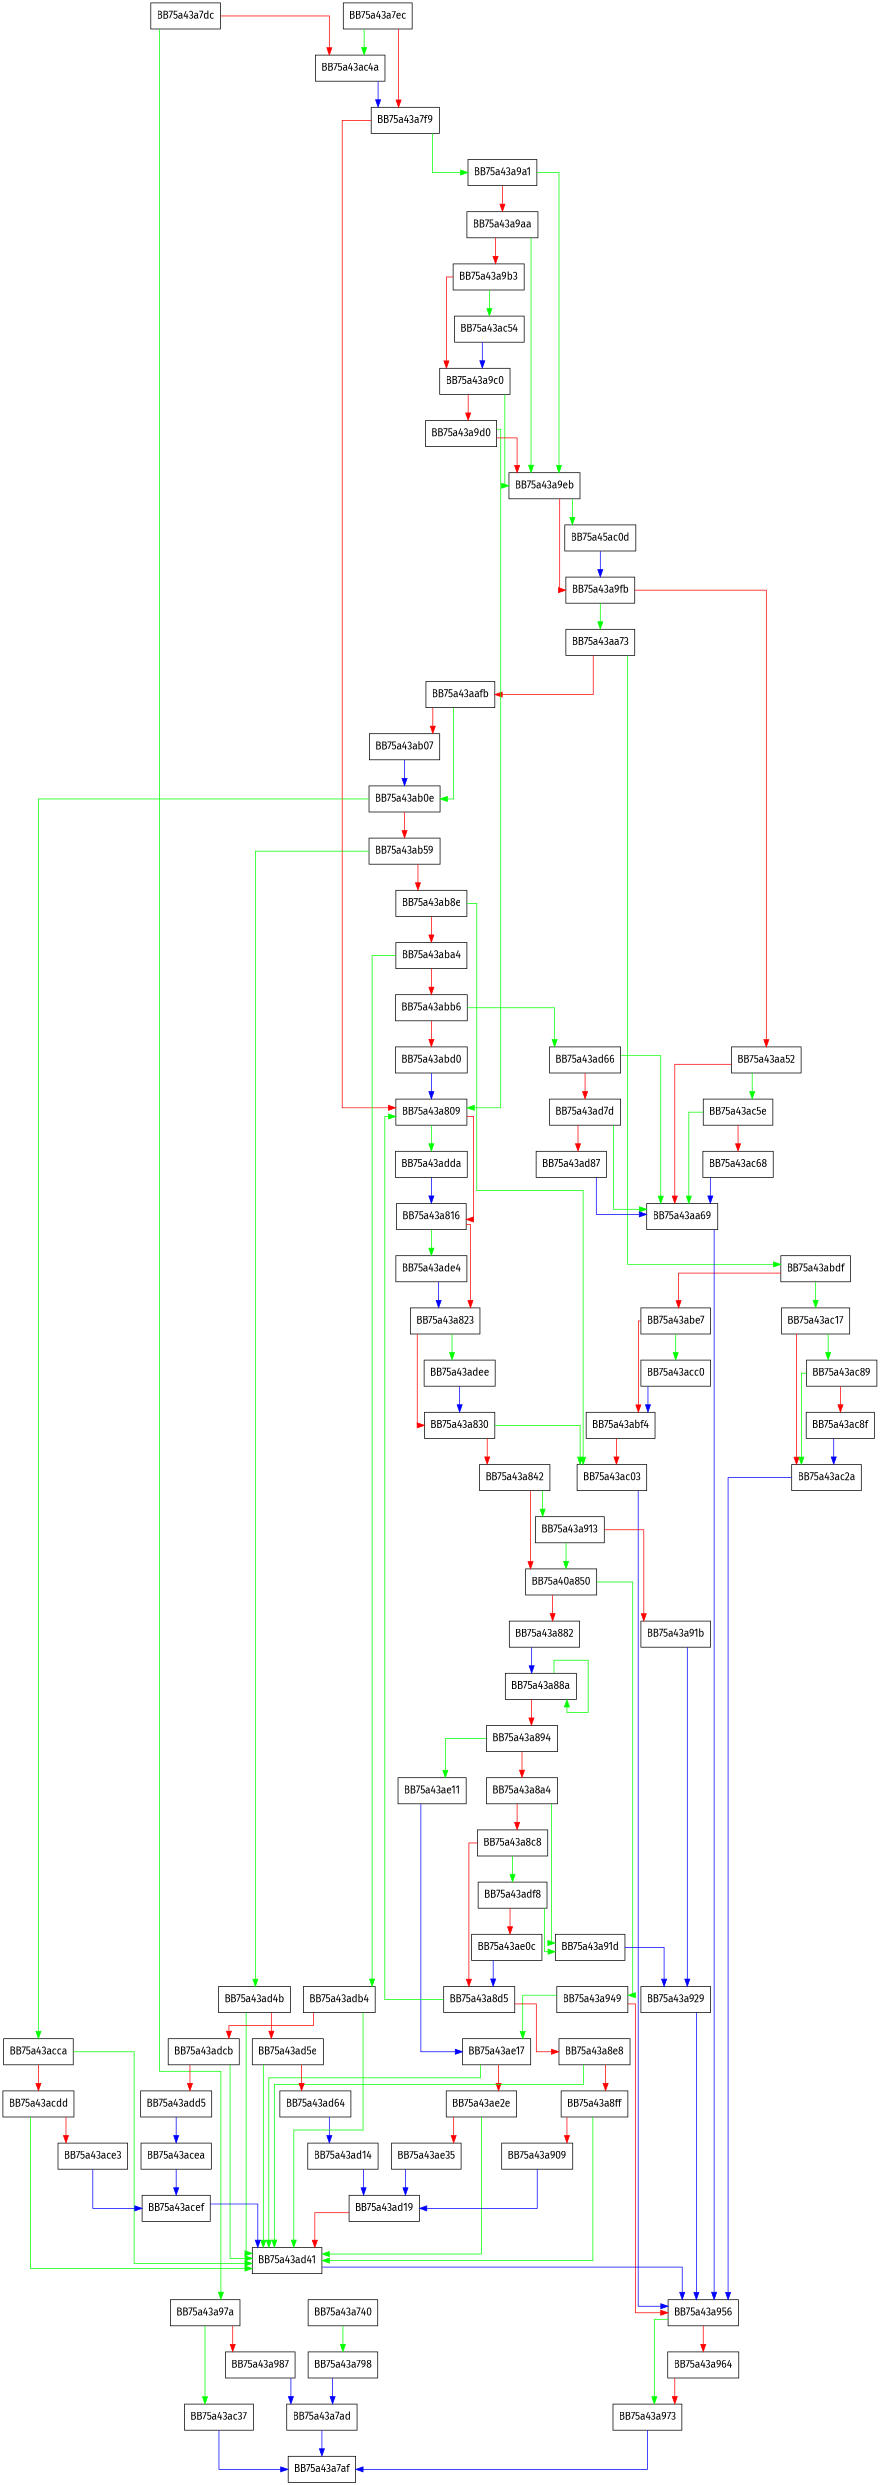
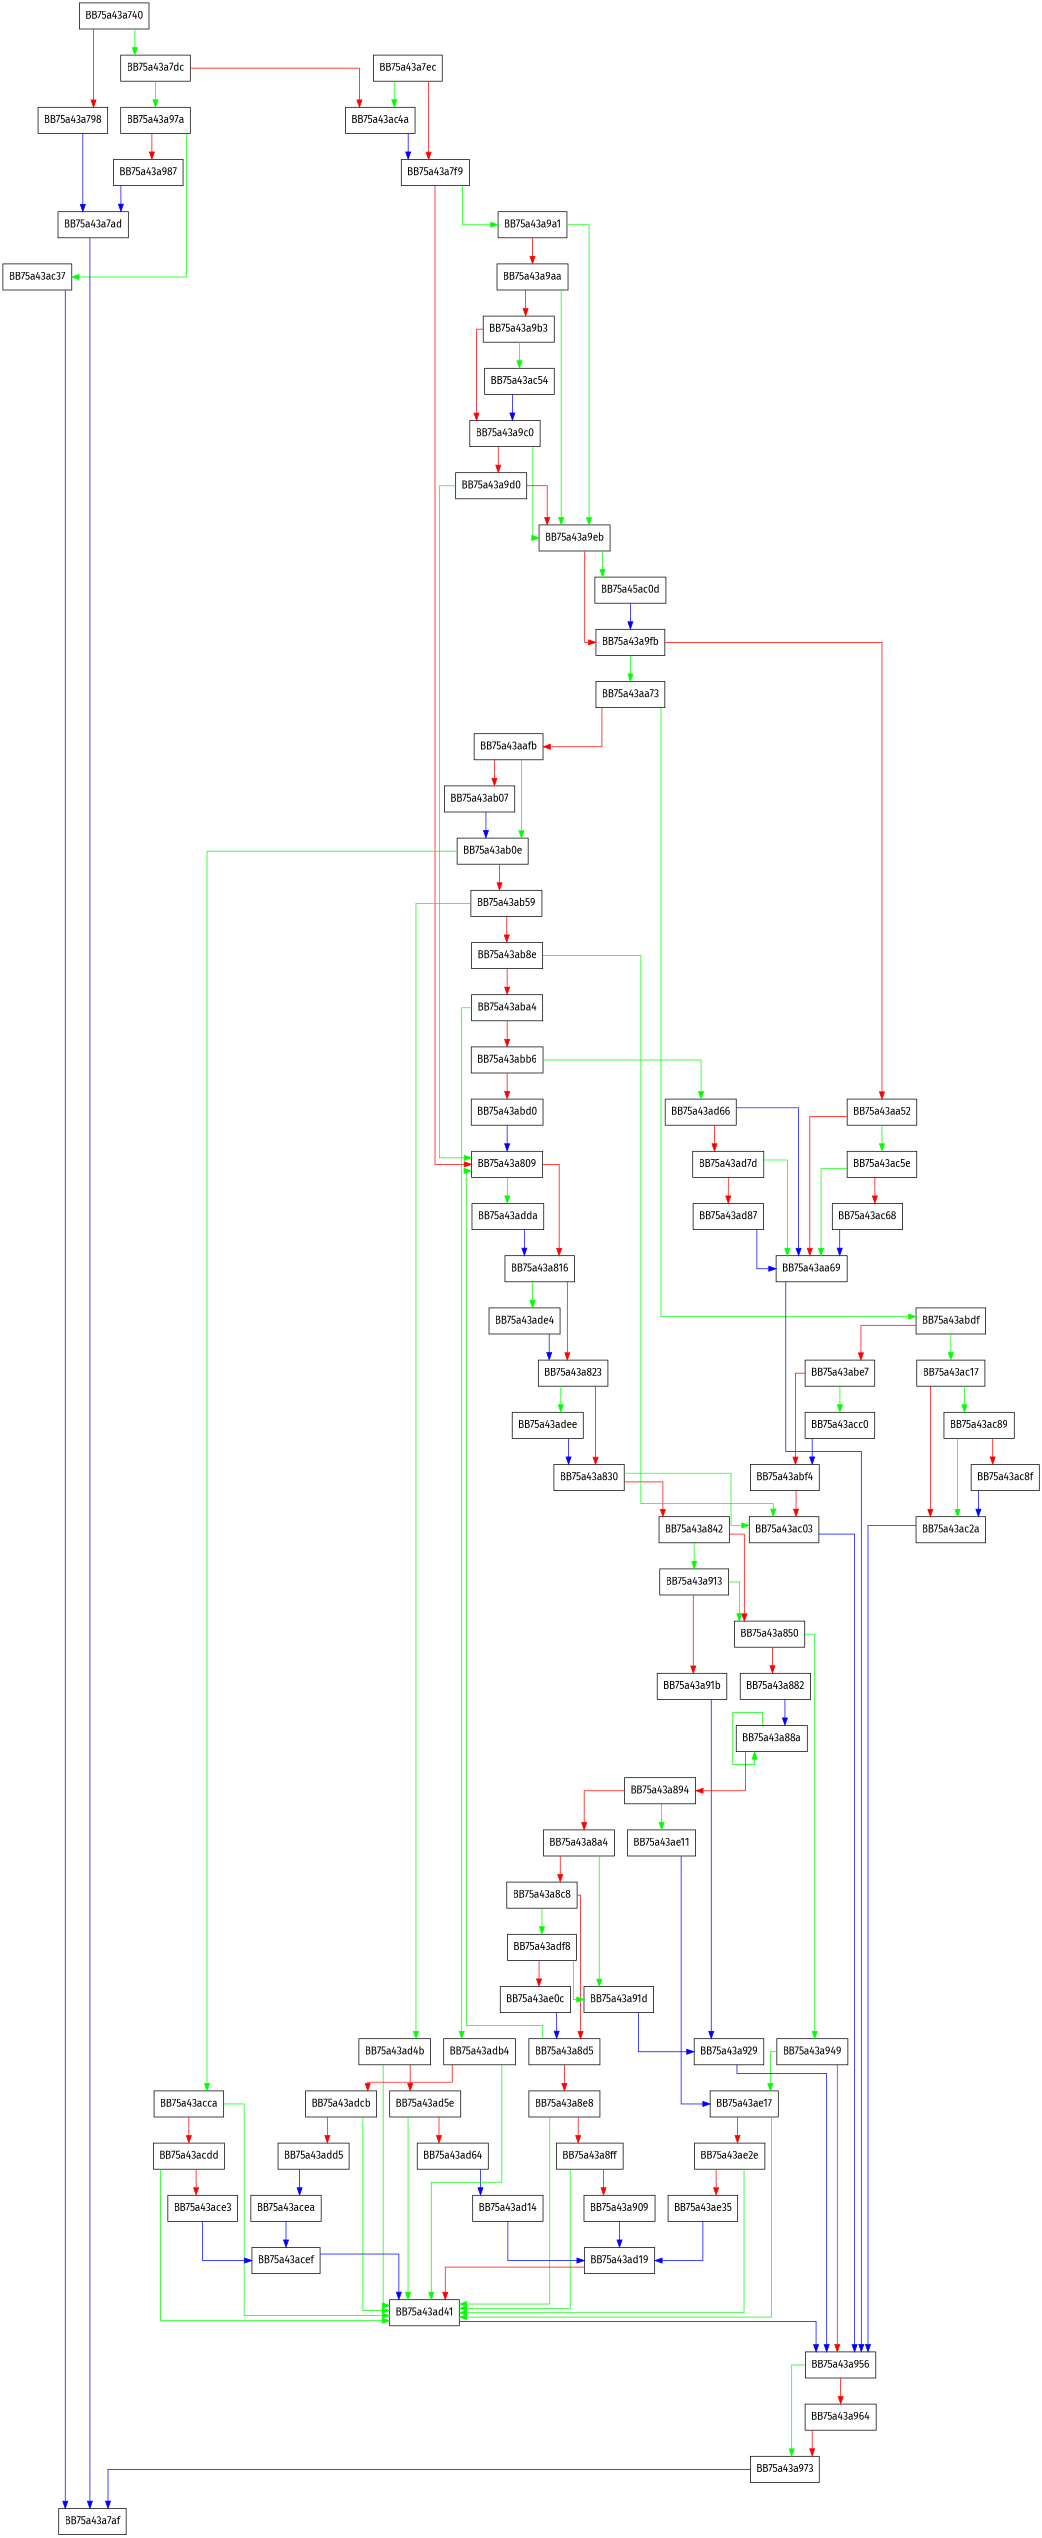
  digraph {
    fontname="Fira Sans"
    splines=ortho
    node [fontname="Fira Sans" shape=box]
    edge [color=red fontname="Fira Sans"]
    BB75a43a740
    BB75a43a7dc
    BB75a43a798
    BB75a43a97a
    BB75a43ac4a
    BB75a43a7ad
    BB75a43ac37
    BB75a43a987
    BB75a43a7ec
    BB75a43a7f9
    BB75a43a7af
    BB75a43a9a1
    BB75a43a809
    BB75a43a9eb
    BB75a43a9aa
    BB75a43adda
    BB75a43a816
    n18 [label=BB75a45ac0d]
    BB75a43a9fb
    BB75a43a9b3
    BB75a43ade4
    BB75a43a823
    BB75a43adee
    BB75a43a830
    BB75a43ac03
    BB75a43a842
    BB75a43a956
    BB75a43a913
-   BB75a43a850 [label=BB75a40a850]
+   BB75a43a850
    BB75a43a973
    BB75a43a964
    BB75a43a91b
    BB75a43a949
    BB75a43a882
    BB75a43a929
    BB75a43ae17
    BB75a43a88a
    BB75a43ad41
    BB75a43ae2e
    BB75a43a894
    BB75a43ae11
    BB75a43a8a4
    BB75a43a91d
    BB75a43a8c8
    BB75a43adf8
    BB75a43a8d5
    BB75a43ae0c
    BB75a43a8e8
    BB75a43a8ff
    BB75a43a909
    BB75a43ad19
    n52 [label=BB75a43ae35]
    BB75a43aa73
    BB75a43aa52
    BB75a43ac54
    BB75a43a9c0
    BB75a43a9d0
    BB75a43abdf
    BB75a43aafb
    BB75a43ac5e
    BB75a43aa69
    BB75a43ac17
    BB75a43abe7
    BB75a43ab0e
    BB75a43ab07
    BB75a43ac68
    BB75a43ac89
    BB75a43ac2a
    BB75a43acc0
    BB75a43abf4
    BB75a43acca
    BB75a43ab59
    BB75a43acdd
    BB75a43ad4b
    BB75a43ab8e
    BB75a43ace3
    BB75a43ad5e
    BB75a43aba4
    BB75a43ad64
    BB75a43adb4
    BB75a43abb6
    BB75a43adcb
    BB75a43ad66
    BB75a43abd0
    BB75a43add5
    BB75a43ad7d
    BB75a43ad87
    BB75a43ac8f
    BB75a43acef
    BB75a43acea
    BB75a43ad14
-   BB75a43a740 -> BB75a43a798 [color=green]
+   BB75a43a740 -> BB75a43a7dc [color=green]
+   BB75a43a740 -> BB75a43a798
    BB75a43a7dc -> BB75a43a97a [color=green]
    BB75a43a7dc -> BB75a43ac4a
    BB75a43a798 -> BB75a43a7ad [color=blue]
    BB75a43a97a -> BB75a43ac37 [color=green]
    BB75a43a97a -> BB75a43a987
    BB75a43ac4a -> BB75a43a7f9 [color=blue]
    BB75a43a7ad -> BB75a43a7af [color=blue]
    BB75a43ac37 -> BB75a43a7af [color=blue]
    BB75a43a987 -> BB75a43a7ad [color=blue]
    BB75a43a7ec -> BB75a43ac4a [color=green]
    BB75a43a7ec -> BB75a43a7f9
    BB75a43a7f9 -> BB75a43a9a1 [color=green]
    BB75a43a7f9 -> BB75a43a809
    BB75a43a9a1 -> BB75a43a9eb [color=green]
    BB75a43a9a1 -> BB75a43a9aa
    BB75a43a809 -> BB75a43adda [color=green]
    BB75a43a809 -> BB75a43a816
    BB75a43a9eb -> n18 [color=green]
    BB75a43a9eb -> BB75a43a9fb
    BB75a43a9aa -> BB75a43a9eb [color=green]
    BB75a43a9aa -> BB75a43a9b3
    BB75a43adda -> BB75a43a816 [color=blue]
    BB75a43a816 -> BB75a43ade4 [color=green]
    BB75a43a816 -> BB75a43a823
    n18 -> BB75a43a9fb [color=blue]
    BB75a43a9fb -> BB75a43aa73 [color=green]
    BB75a43a9fb -> BB75a43aa52
    BB75a43a9b3 -> BB75a43ac54 [color=green]
    BB75a43a9b3 -> BB75a43a9c0
    BB75a43ade4 -> BB75a43a823 [color=blue]
    BB75a43a823 -> BB75a43adee [color=green]
    BB75a43a823 -> BB75a43a830
    BB75a43adee -> BB75a43a830 [color=blue]
    BB75a43a830 -> BB75a43ac03 [color=green]
    BB75a43a830 -> BB75a43a842
    BB75a43ac03 -> BB75a43a956 [color=blue]
    BB75a43a842 -> BB75a43a913 [color=green]
    BB75a43a842 -> BB75a43a850
    BB75a43a956 -> BB75a43a973 [color=green]
    BB75a43a956 -> BB75a43a964
    BB75a43a913 -> BB75a43a850 [color=green]
    BB75a43a913 -> BB75a43a91b
    BB75a43a850 -> BB75a43a949 [color=green]
    BB75a43a850 -> BB75a43a882
    BB75a43a973 -> BB75a43a7af [color=blue]
    BB75a43a964 -> BB75a43a973
    BB75a43a91b -> BB75a43a929 [color=blue]
    BB75a43a949 -> BB75a43a956
    BB75a43a949 -> BB75a43ae17 [color=green]
    BB75a43a882 -> BB75a43a88a [color=blue]
    BB75a43a929 -> BB75a43a956 [color=blue]
    BB75a43ae17 -> BB75a43ad41 [color=green]
    BB75a43ae17 -> BB75a43ae2e
    BB75a43a88a -> BB75a43a88a [color=green]
    BB75a43a88a -> BB75a43a894
    BB75a43ad41 -> BB75a43a956 [color=blue]
    BB75a43ae2e -> BB75a43ad41 [color=green]
    BB75a43ae2e -> n52
    BB75a43a894 -> BB75a43ae11 [color=green]
    BB75a43a894 -> BB75a43a8a4
    BB75a43ae11 -> BB75a43ae17 [color=blue]
    BB75a43a8a4 -> BB75a43a91d [color=green]
    BB75a43a8a4 -> BB75a43a8c8
    BB75a43a91d -> BB75a43a929 [color=blue]
    BB75a43a8c8 -> BB75a43adf8 [color=green]
    BB75a43a8c8 -> BB75a43a8d5
    BB75a43adf8 -> BB75a43a91d [color=green]
    BB75a43adf8 -> BB75a43ae0c
    BB75a43a8d5 -> BB75a43a809 [color=green]
    BB75a43a8d5 -> BB75a43a8e8
    BB75a43ae0c -> BB75a43a8d5 [color=blue]
    BB75a43a8e8 -> BB75a43ad41 [color=green]
    BB75a43a8e8 -> BB75a43a8ff
    BB75a43a8ff -> BB75a43ad41 [color=green]
    BB75a43a8ff -> BB75a43a909
    BB75a43a909 -> BB75a43ad19 [color=blue]
    BB75a43ad19 -> BB75a43ad41
    n52 -> BB75a43ad19 [color=blue]
    BB75a43aa73 -> BB75a43abdf [color=green]
    BB75a43aa73 -> BB75a43aafb
    BB75a43aa52 -> BB75a43ac5e [color=green]
    BB75a43aa52 -> BB75a43aa69
    BB75a43ac54 -> BB75a43a9c0 [color=blue]
    BB75a43a9c0 -> BB75a43a9eb [color=green]
    BB75a43a9c0 -> BB75a43a9d0
    BB75a43a9d0 -> BB75a43a809 [color=green]
    BB75a43a9d0 -> BB75a43a9eb
    BB75a43abdf -> BB75a43ac17 [color=green]
    BB75a43abdf -> BB75a43abe7
    BB75a43aafb -> BB75a43ab0e [color=green]
    BB75a43aafb -> BB75a43ab07
    BB75a43ac5e -> BB75a43aa69 [color=green]
    BB75a43ac5e -> BB75a43ac68
    BB75a43aa69 -> BB75a43a956 [color=blue]
    BB75a43ac17 -> BB75a43ac89 [color=green]
    BB75a43ac17 -> BB75a43ac2a
    BB75a43abe7 -> BB75a43acc0 [color=green]
    BB75a43abe7 -> BB75a43abf4
    BB75a43ab0e -> BB75a43acca [color=green]
    BB75a43ab0e -> BB75a43ab59
    BB75a43ab07 -> BB75a43ab0e [color=blue]
    BB75a43ac68 -> BB75a43aa69 [color=blue]
    BB75a43ac89 -> BB75a43ac2a [color=green]
    BB75a43ac89 -> BB75a43ac8f
    BB75a43ac2a -> BB75a43a956 [color=blue]
    BB75a43acc0 -> BB75a43abf4 [color=blue]
    BB75a43abf4 -> BB75a43ac03
    BB75a43acca -> BB75a43ad41 [color=green]
    BB75a43acca -> BB75a43acdd
    BB75a43ab59 -> BB75a43ad4b [color=green]
    BB75a43ab59 -> BB75a43ab8e
    BB75a43acdd -> BB75a43ad41 [color=green]
    BB75a43acdd -> BB75a43ace3
    BB75a43ad4b -> BB75a43ad41 [color=green]
    BB75a43ad4b -> BB75a43ad5e
    BB75a43ab8e -> BB75a43ac03 [color=green]
    BB75a43ab8e -> BB75a43aba4
    BB75a43ace3 -> BB75a43acef [color=blue]
    BB75a43ad5e -> BB75a43ad41 [color=green]
    BB75a43ad5e -> BB75a43ad64
    BB75a43aba4 -> BB75a43adb4 [color=green]
    BB75a43aba4 -> BB75a43abb6
    BB75a43ad64 -> BB75a43ad14 [color=blue]
    BB75a43adb4 -> BB75a43ad41 [color=green]
    BB75a43adb4 -> BB75a43adcb
    BB75a43abb6 -> BB75a43ad66 [color=green]
    BB75a43abb6 -> BB75a43abd0
    BB75a43adcb -> BB75a43ad41 [color=green]
    BB75a43adcb -> BB75a43add5
-   BB75a43ad66 -> BB75a43aa69 [color=green]
+   BB75a43ad66 -> BB75a43aa69 [color=blue]
    BB75a43ad66 -> BB75a43ad7d
    BB75a43abd0 -> BB75a43a809 [color=blue]
    BB75a43add5 -> BB75a43acea [color=blue]
    BB75a43ad7d -> BB75a43aa69 [color=green]
    BB75a43ad7d -> BB75a43ad87
    BB75a43ad87 -> BB75a43aa69 [color=blue]
    BB75a43ac8f -> BB75a43ac2a [color=blue]
    BB75a43acef -> BB75a43ad41 [color=blue]
    BB75a43acea -> BB75a43acef [color=blue]
    BB75a43ad14 -> BB75a43ad19 [color=blue]
  }
